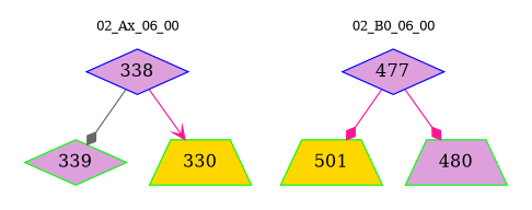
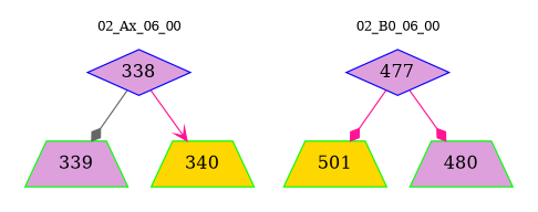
  digraph {
    fontname="DejaVu Serif"
    node [color=green fillcolor=plum fontname="DejaVu Serif" shape=diamond style=filled]
    edge [arrowhead=diamond color=deeppink fontname="DejaVu Serif"]
    n1 [color=blue label=338]
-   n2 [label=339]
-   n3 [fillcolor=gold label=330 shape=trapezium]
+   n2 [label=339 shape=trapezium]
+   n3 [fillcolor=gold label=340 shape=trapezium]
    n4 [color=blue label=477]
    n5 [fillcolor=gold label=501 shape=trapezium]
    n6 [label=480 shape=trapezium]
    subgraph cluster_1 {
      color=white
      fontsize=10
      label="02_Ax_06_00"
      n1
      n2
      n3
    }
    subgraph cluster_2 {
      color=white
      fontsize=10
      label="02_B0_06_00"
      n4
      n5
      n6
    }
    n1 -> n2 [color=gray40]
    n1 -> n3 [arrowhead=vee]
    n4 -> n5
    n4 -> n6
  }
